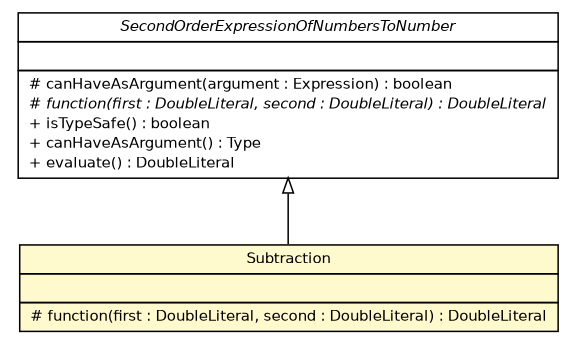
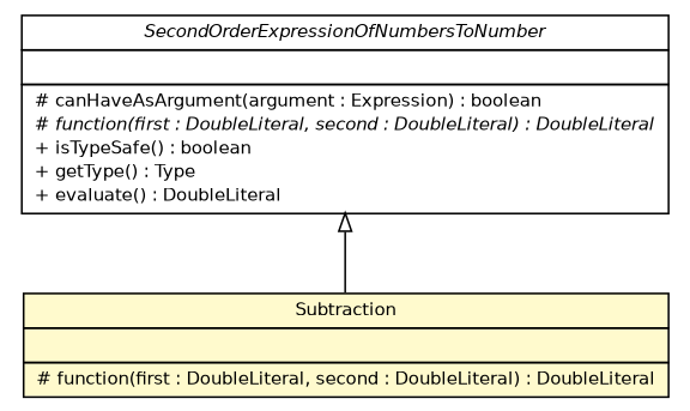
  digraph {
    nodesep=0.25
    ranksep=0.5
    node [fontcolor=black fontname=Helvetica fontsize=10.0 shape=plaintext]
    n1 [label=<<table title="model.programs.parsing.language.expression.second_order.Subtraction" border="0" cellborder="1" cellspacing="0" cellpadding="2" port="p" bgcolor="lemonChiffon" href="./Subtraction.html"> 		<tr><td><table border="0" cellspacing="0" cellpadding="1"> <tr><td align="center" balign="center"> Subtraction </td></tr> 		</table></td></tr> 		<tr><td><table border="0" cellspacing="0" cellpadding="1"> <tr><td align="left" balign="left">  </td></tr> 		</table></td></tr> 		<tr><td><table border="0" cellspacing="0" cellpadding="1"> <tr><td align="left" balign="left"> # function(first : DoubleLiteral, second : DoubleLiteral) : DoubleLiteral </td></tr> 		</table></td></tr> 		</table>>]
-   n2 [label=<<table title="model.programs.parsing.language.expression.second_order.SecondOrderExpressionOfNumbersToNumber" border="0" cellborder="1" cellspacing="0" cellpadding="2" port="p" href="./SecondOrderExpressionOfNumbersToNumber.html"> 		<tr><td><table border="0" cellspacing="0" cellpadding="1"> <tr><td align="center" balign="center"><font face="Helvetica-Oblique"> SecondOrderExpressionOfNumbersToNumber </font></td></tr> 		</table></td></tr> 		<tr><td><table border="0" cellspacing="0" cellpadding="1"> <tr><td align="left" balign="left">  </td></tr> 		</table></td></tr> 		<tr><td><table border="0" cellspacing="0" cellpadding="1"> <tr><td align="left" balign="left"> # canHaveAsArgument(argument : Expression) : boolean </td></tr> <tr><td align="left" balign="left"><font face="Helvetica-Oblique" point-size="10.0"> # function(first : DoubleLiteral, second : DoubleLiteral) : DoubleLiteral </font></td></tr> <tr><td align="left" balign="left"> + isTypeSafe() : boolean </td></tr> <tr><td align="left" balign="left"> + canHaveAsArgument() : Type </td></tr> <tr><td align="left" balign="left"> + evaluate() : DoubleLiteral </td></tr> 		</table></td></tr> 		</table>>]
+   n2 [label=<<table title="model.programs.parsing.language.expression.second_order.SecondOrderExpressionOfNumbersToNumber" border="0" cellborder="1" cellspacing="0" cellpadding="2" port="p" href="./SecondOrderExpressionOfNumbersToNumber.html"> 		<tr><td><table border="0" cellspacing="0" cellpadding="1"> <tr><td align="center" balign="center"><font face="Helvetica-Oblique"> SecondOrderExpressionOfNumbersToNumber </font></td></tr> 		</table></td></tr> 		<tr><td><table border="0" cellspacing="0" cellpadding="1"> <tr><td align="left" balign="left">  </td></tr> 		</table></td></tr> 		<tr><td><table border="0" cellspacing="0" cellpadding="1"> <tr><td align="left" balign="left"> # canHaveAsArgument(argument : Expression) : boolean </td></tr> <tr><td align="left" balign="left"><font face="Helvetica-Oblique" point-size="10.0"> # function(first : DoubleLiteral, second : DoubleLiteral) : DoubleLiteral </font></td></tr> <tr><td align="left" balign="left"> + isTypeSafe() : boolean </td></tr> <tr><td align="left" balign="left"> + getType() : Type </td></tr> <tr><td align="left" balign="left"> + evaluate() : DoubleLiteral </td></tr> 		</table></td></tr> 		</table>>]
    n2 -> n1 [arrowtail=empty dir=back fontname=Helvetica fontsize=10 headport=p labelfontname=Helvetica labelfontsize=10 tailport=p]
  }
